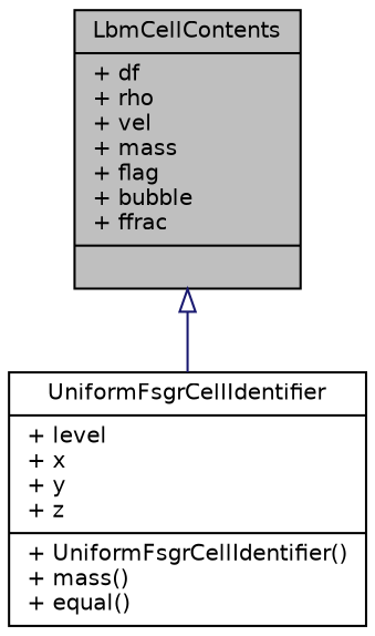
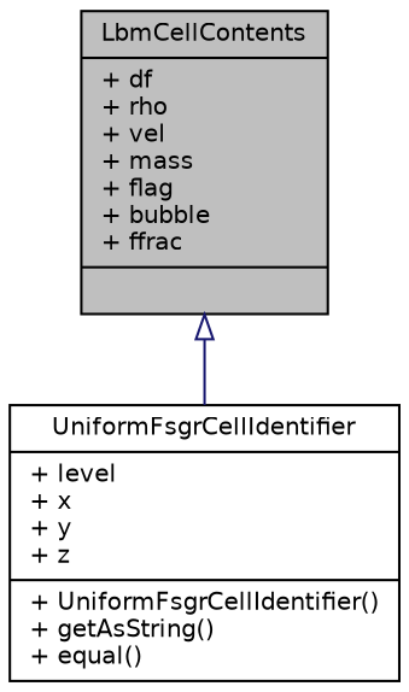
  digraph {
    node [color=black fontname=Helvetica fontsize=10 shape=record style=filled]
    n1 [fillcolor=grey75 fontcolor=black height=0.2 label="{LbmCellContents\n|+ df\l+ rho\l+ vel\l+ mass\l+ flag\l+ bubble\l+ ffrac\l|}" width=0.4]
-   n2 [fillcolor=white height=0.2 label="{UniformFsgrCellIdentifier\n|+ level\l+ x\l+ y\l+ z\l|+ UniformFsgrCellIdentifier()\l+ mass()\l+ equal()\l}" width=0.4]
+   n2 [fillcolor=white height=0.2 label="{UniformFsgrCellIdentifier\n|+ level\l+ x\l+ y\l+ z\l|+ UniformFsgrCellIdentifier()\l+ getAsString()\l+ equal()\l}" width=0.4]
    n1 -> n2 [arrowtail=empty color=midnightblue dir=back fontname=Helvetica fontsize=10 labelfontname=Helvetica labelfontsize=10 style=solid]
  }
